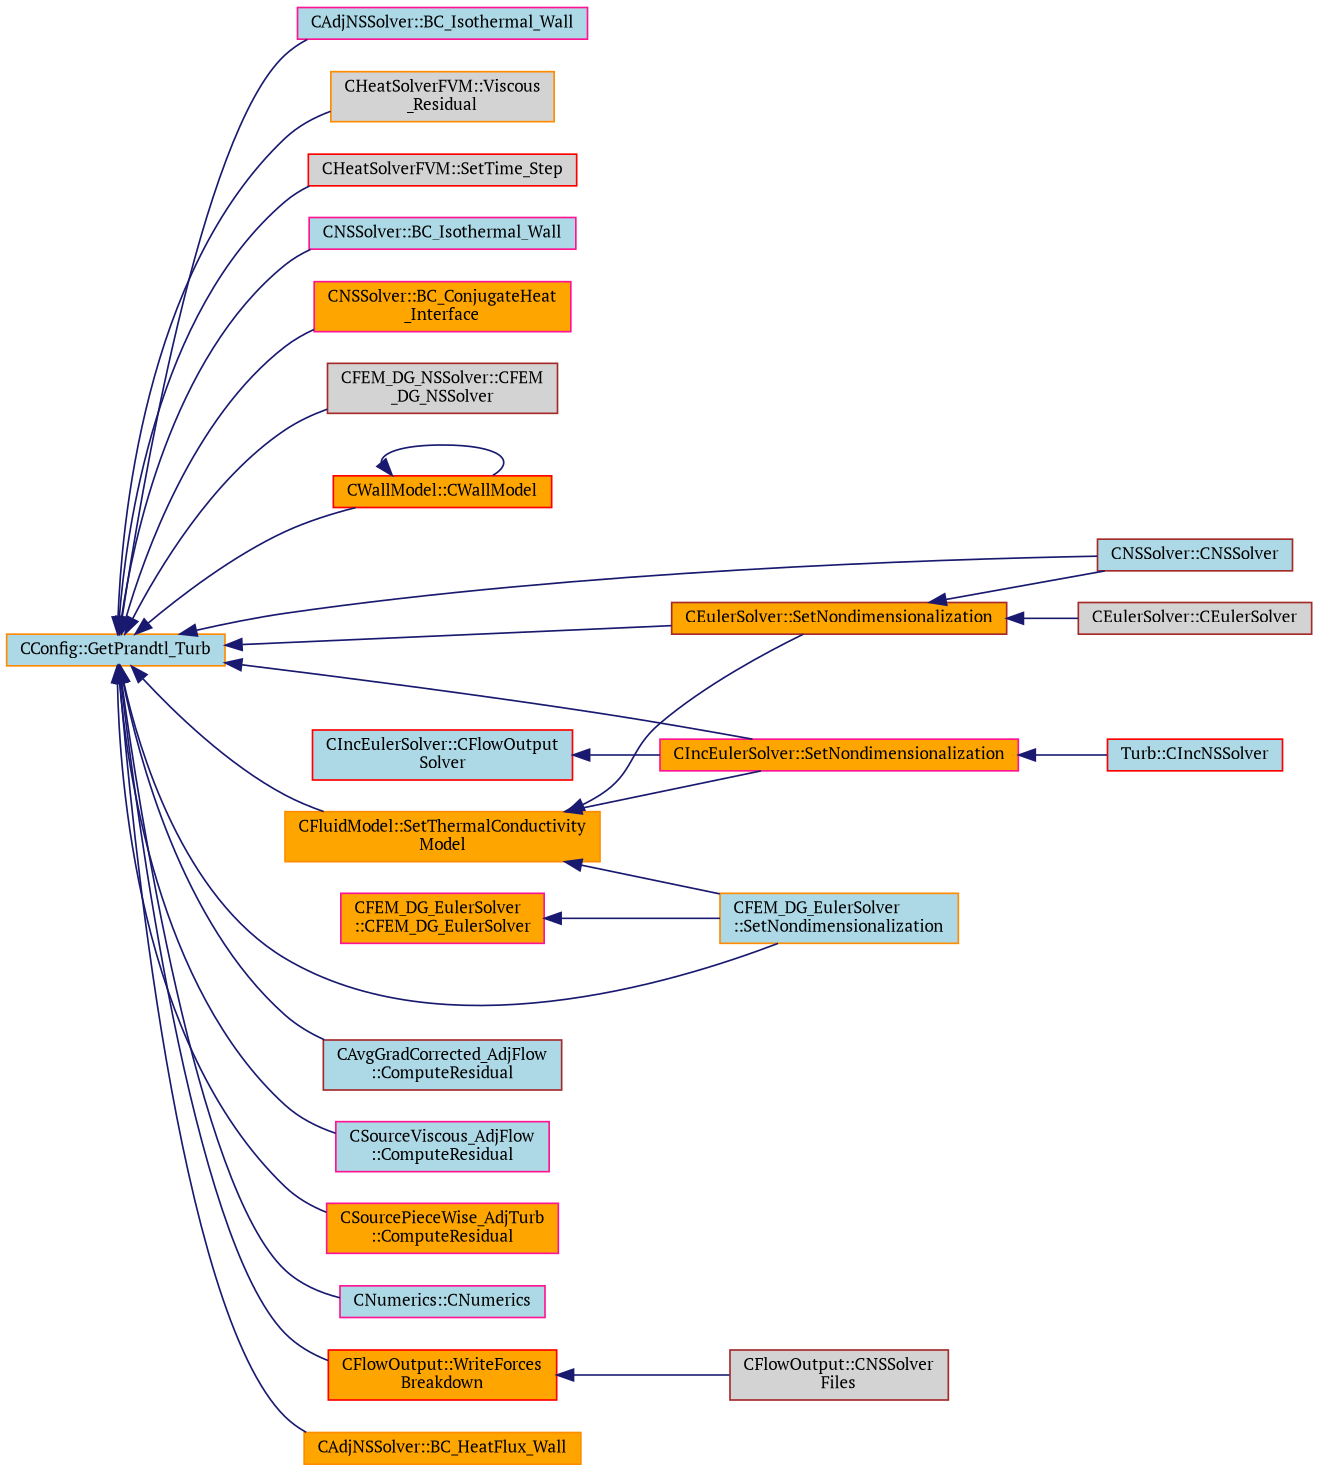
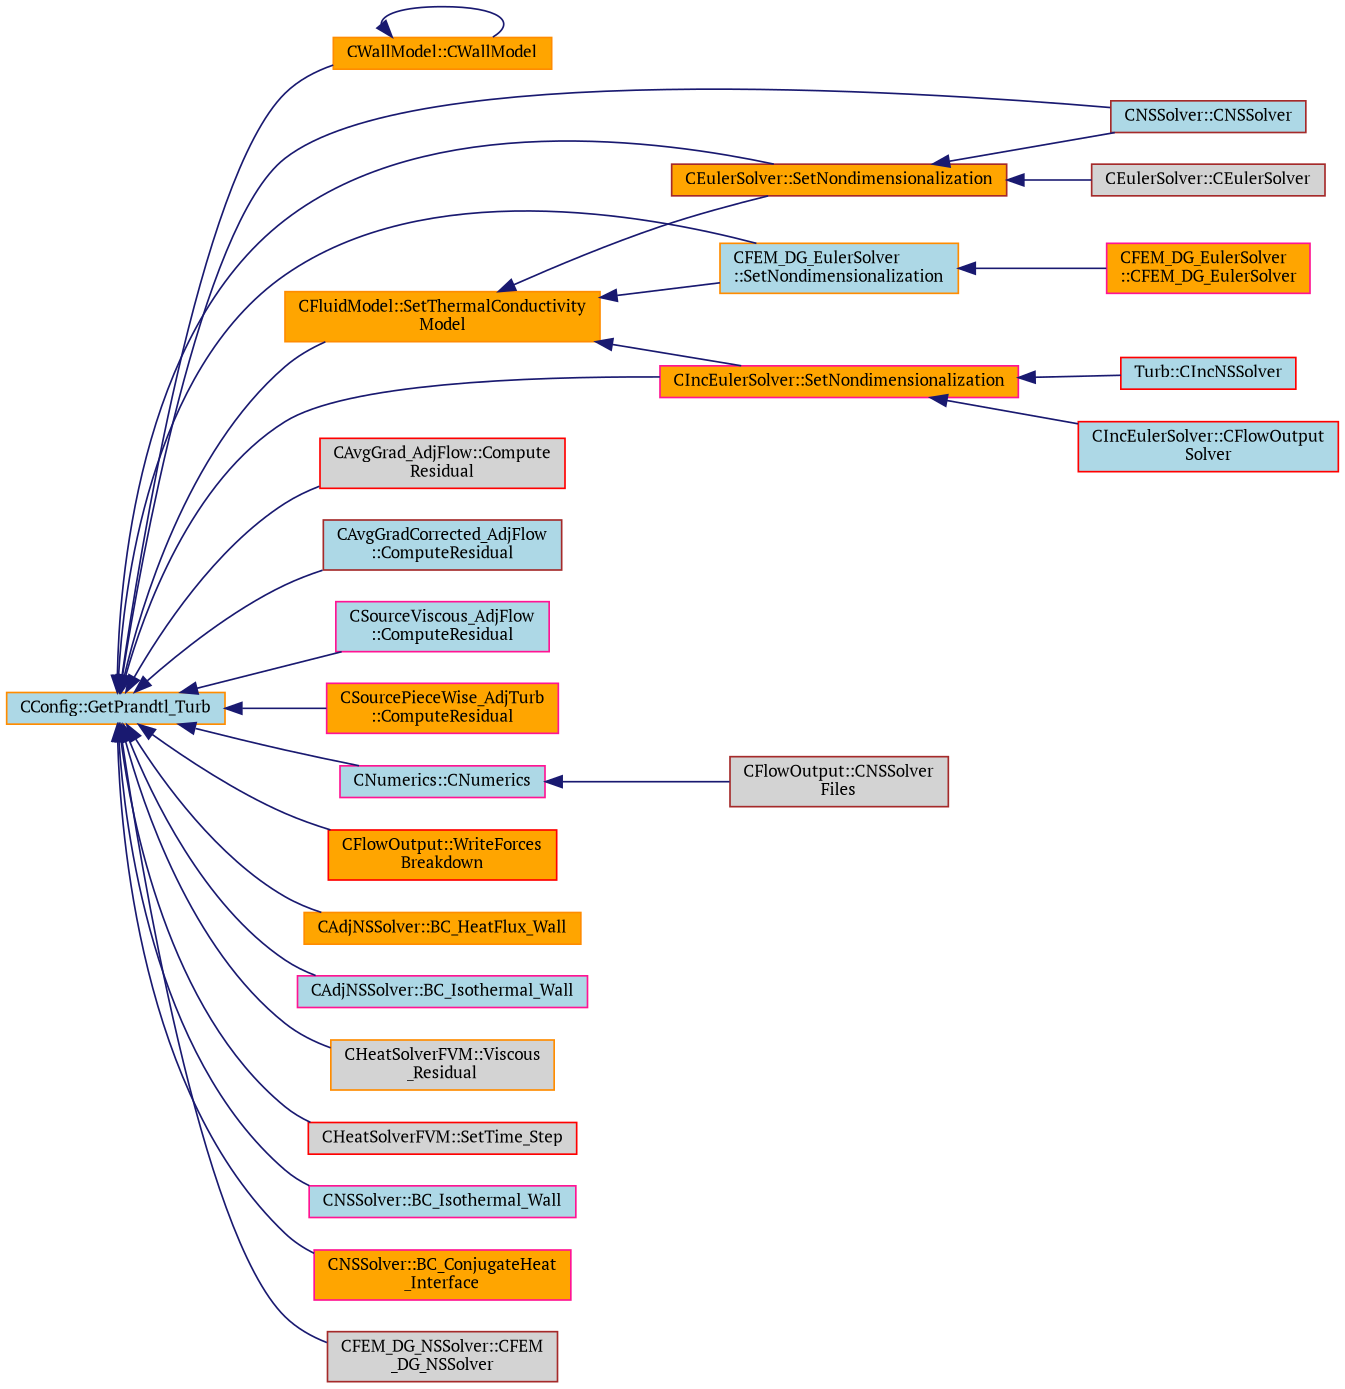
  digraph {
    fontname="PT Serif"
    rankdir=LR
    node [color=deeppink fillcolor=lightblue fontname="PT Serif" fontsize=10 shape=record style=filled]
    edge [color=midnightblue dir=back fontname="PT Serif" fontsize=10 labelfontname=Helvetica labelfontsize=10 style=solid]
    n1 [color=darkorange fontcolor=black height=0.2 label="CConfig::GetPrandtl_Turb" width=0.4]
-   n2 [color=red fillcolor=orange height=0.2 label="CWallModel::CWallModel" width=0.4]
+   n2 [color=darkorange fillcolor=orange height=0.2 label="CWallModel::CWallModel" width=0.4]
    n3 [color=darkorange fillcolor=orange height=0.2 label="CFluidModel::SetThermalConductivity\lModel" width=0.4]
    n4 [color=brown fillcolor=orange height=0.2 label="CEulerSolver::SetNondimensionalization" width=0.4]
    n5 [color=brown height=0.2 label="CNSSolver::CNSSolver" width=0.4]
    n6 [color=darkorange height=0.2 label="CFEM_DG_EulerSolver\l::SetNondimensionalization" width=0.4]
    n7 [fillcolor=orange height=0.2 label="CIncEulerSolver::SetNondimensionalization" width=0.4]
+   n8 [color=red fillcolor=lightgrey height=0.2 label="CAvgGrad_AdjFlow::Compute\lResidual" width=0.4]
    n9 [color=brown height=0.2 label="CAvgGradCorrected_AdjFlow\l::ComputeResidual" width=0.4]
    n10 [height=0.2 label="CSourceViscous_AdjFlow\l::ComputeResidual" width=0.4]
    n11 [fillcolor=orange height=0.2 label="CSourcePieceWise_AdjTurb\l::ComputeResidual" width=0.4]
    n12 [height=0.2 label="CNumerics::CNumerics" width=0.4]
    n13 [color=red fillcolor=orange height=0.2 label="CFlowOutput::WriteForces\lBreakdown" width=0.4]
    n14 [color=darkorange fillcolor=orange height=0.2 label="CAdjNSSolver::BC_HeatFlux_Wall" width=0.4]
    n15 [height=0.2 label="CAdjNSSolver::BC_Isothermal_Wall" width=0.4]
    n16 [color=darkorange fillcolor=lightgrey height=0.2 label="CHeatSolverFVM::Viscous\l_Residual" width=0.4]
    n17 [color=red fillcolor=lightgrey height=0.2 label="CHeatSolverFVM::SetTime_Step" width=0.4]
    n18 [height=0.2 label="CNSSolver::BC_Isothermal_Wall" width=0.4]
    n19 [fillcolor=orange height=0.2 label="CNSSolver::BC_ConjugateHeat\l_Interface" width=0.4]
    n20 [color=brown fillcolor=lightgrey height=0.2 label="CFEM_DG_NSSolver::CFEM\l_DG_NSSolver" width=0.4]
    n21 [color=brown fillcolor=lightgrey height=0.2 label="CEulerSolver::CEulerSolver" width=0.4]
    n22 [fillcolor=orange height=0.2 label="CFEM_DG_EulerSolver\l::CFEM_DG_EulerSolver" width=0.4]
    n23 [color=red height=0.2 label="CIncEulerSolver::CFlowOutput\lSolver" width=0.4]
    n24 [color=red height=0.2 label="Turb::CIncNSSolver" width=0.4]
    n25 [color=brown fillcolor=lightgrey height=0.2 label="CFlowOutput::CNSSolver\lFiles" width=0.4]
    n1 -> n2
    n1 -> n3
    n1 -> n4
    n1 -> n5
    n1 -> n6
    n1 -> n7
+   n1 -> n8
    n1 -> n9
    n1 -> n10
    n1 -> n11
    n1 -> n12
    n1 -> n13
    n1 -> n14
    n1 -> n15
    n1 -> n16
    n1 -> n17
    n1 -> n18
    n1 -> n19
    n1 -> n20
    n2 -> n2
    n3 -> n4
    n3 -> n6
    n3 -> n7
    n4 -> n5
    n4 -> n21
-   n22 -> n6
-   n23 -> n7
+   n6 -> n22
+   n7 -> n23
    n7 -> n24
-   n13 -> n25
+   n12 -> n25
  }
